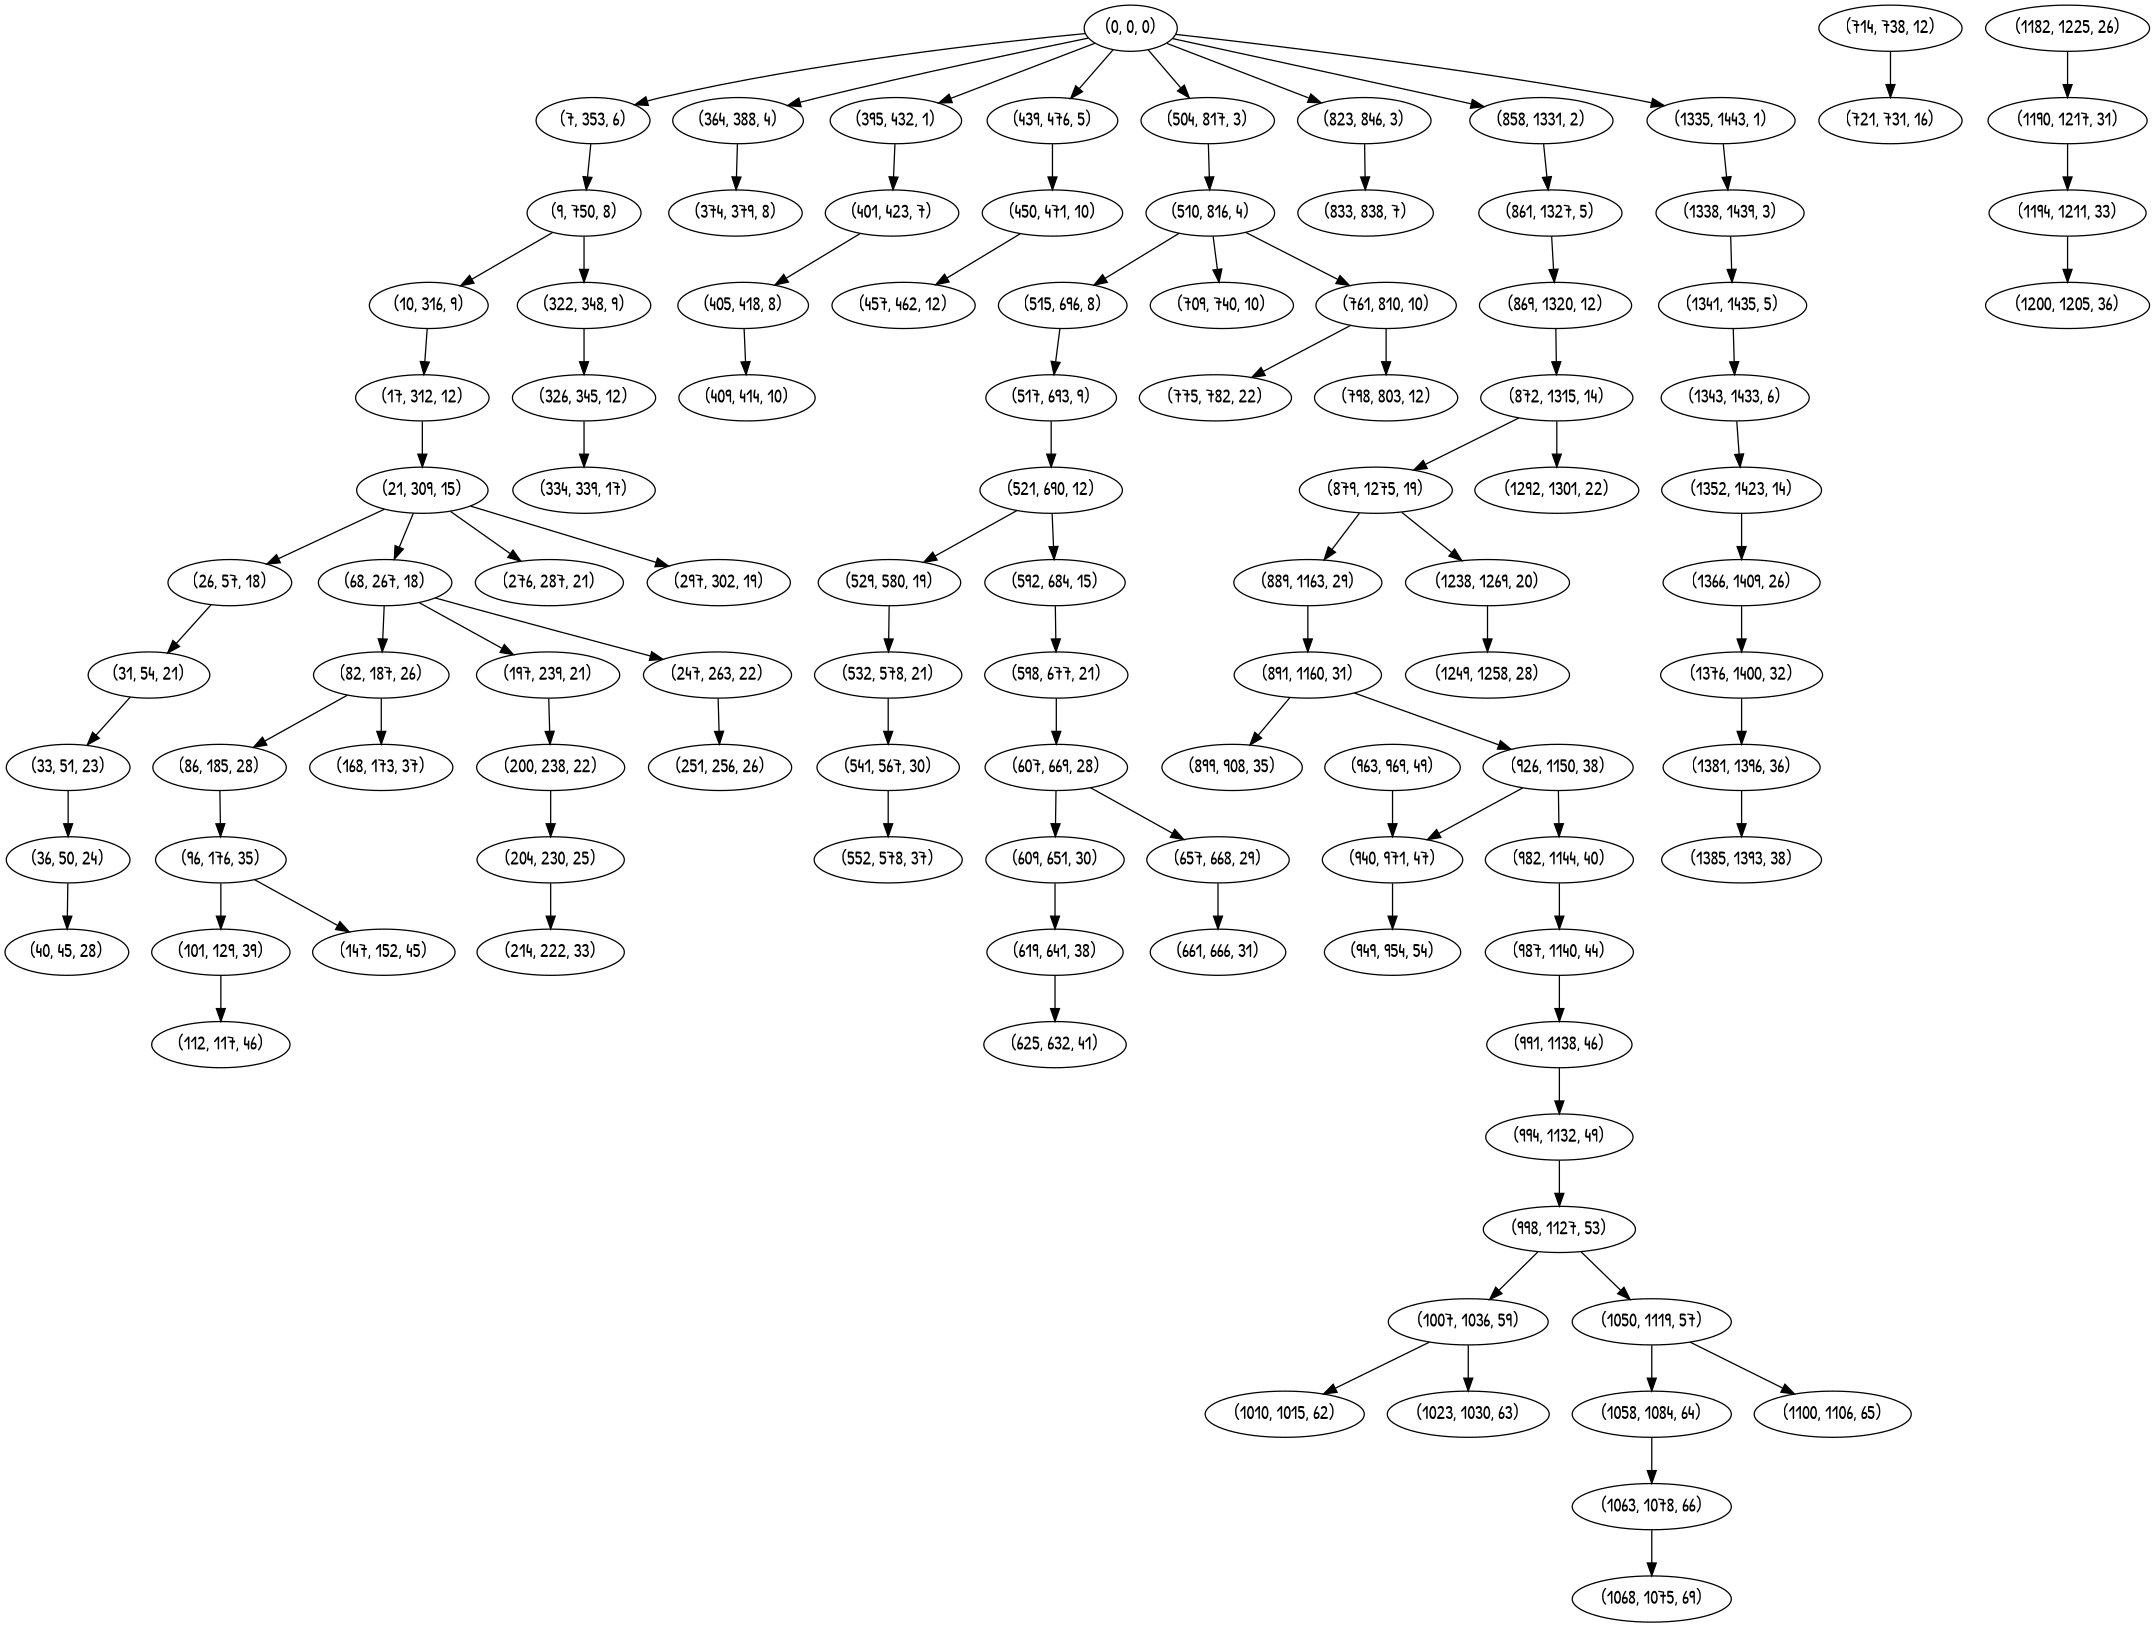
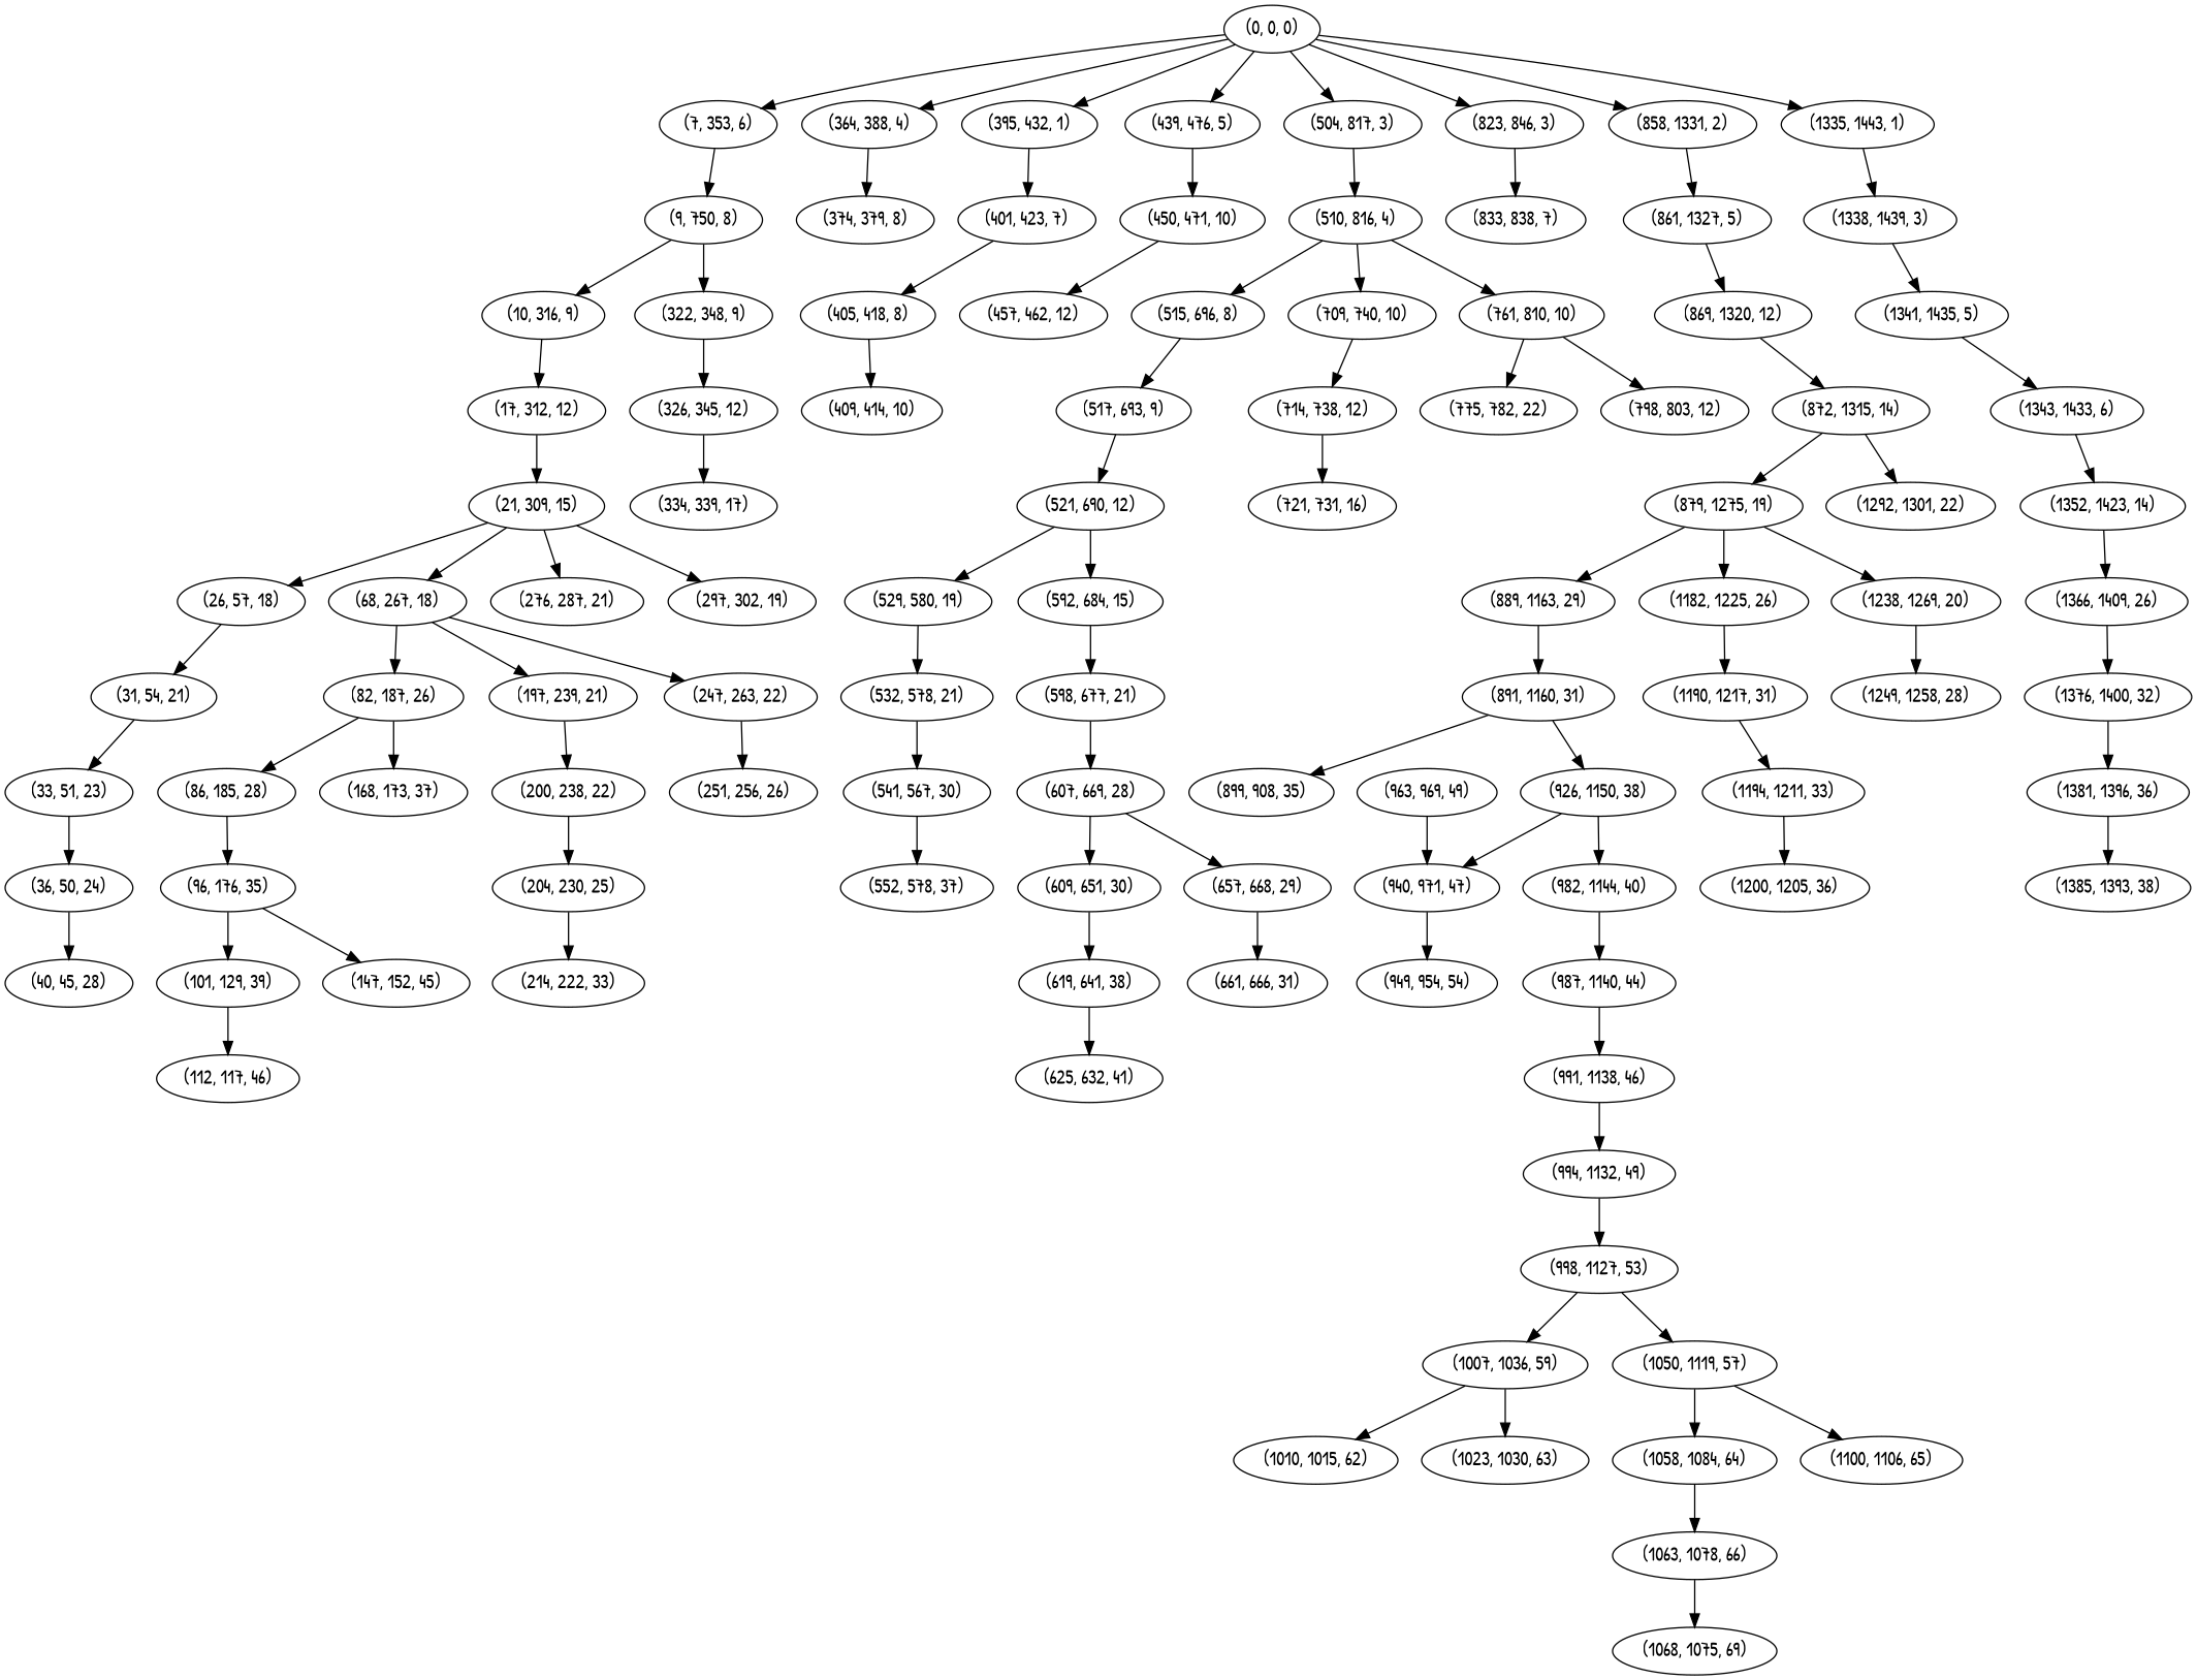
  digraph {
    fontname="Patrick Hand"
    node [fontname="Patrick Hand"]
    edge [fontname="Patrick Hand"]
    "(0, 0, 0)"
    "(7, 353, 6)"
    "(364, 388, 4)"
    "(395, 432, 1)"
    "(439, 476, 5)"
    "(504, 817, 3)"
    "(823, 846, 3)"
    "(858, 1331, 2)"
    "(1335, 1443, 1)"
    n10 [label="(9, 750, 8)"]
    "(374, 379, 8)"
    "(401, 423, 7)"
    "(450, 471, 10)"
    "(510, 816, 4)"
    "(833, 838, 7)"
    "(861, 1327, 5)"
    "(1338, 1439, 3)"
    "(10, 316, 9)"
    "(322, 348, 9)"
    "(17, 312, 12)"
    "(326, 345, 12)"
    "(21, 309, 15)"
    "(26, 57, 18)"
    "(68, 267, 18)"
    "(276, 287, 21)"
    "(297, 302, 19)"
    "(31, 54, 21)"
    "(82, 187, 26)"
    "(197, 239, 21)"
    "(247, 263, 22)"
    "(33, 51, 23)"
    "(36, 50, 24)"
    "(40, 45, 28)"
    "(86, 185, 28)"
    "(168, 173, 37)"
    "(200, 238, 22)"
    "(251, 256, 26)"
    "(96, 176, 35)"
    "(101, 129, 39)"
    "(147, 152, 45)"
    "(112, 117, 46)"
    "(204, 230, 25)"
    "(214, 222, 33)"
    "(334, 339, 17)"
    "(405, 418, 8)"
    "(409, 414, 10)"
    "(457, 462, 12)"
    "(515, 696, 8)"
    "(709, 740, 10)"
    "(761, 810, 10)"
    "(517, 693, 9)"
    "(714, 738, 12)"
    "(775, 782, 22)"
    "(798, 803, 12)"
    "(521, 690, 12)"
    "(529, 580, 19)"
    "(592, 684, 15)"
    "(532, 578, 21)"
    "(598, 677, 21)"
    "(541, 567, 30)"
    n61 [label="(552, 578, 37)"]
    "(607, 669, 28)"
    "(609, 651, 30)"
    "(657, 668, 29)"
    "(619, 641, 38)"
    "(661, 666, 31)"
    "(625, 632, 41)"
    "(721, 731, 16)"
    "(869, 1320, 12)"
    "(872, 1315, 14)"
    "(879, 1275, 19)"
    "(1292, 1301, 22)"
    "(889, 1163, 29)"
    "(1182, 1225, 26)"
    "(1238, 1269, 20)"
    "(891, 1160, 31)"
    "(1190, 1217, 31)"
    "(1249, 1258, 28)"
    "(899, 908, 35)"
    "(926, 1150, 38)"
    "(940, 971, 47)"
    "(982, 1144, 40)"
    "(949, 954, 54)"
    "(987, 1140, 44)"
    "(963, 969, 49)"
    "(991, 1138, 46)"
    "(994, 1132, 49)"
    "(998, 1127, 53)"
    "(1007, 1036, 59)"
    "(1050, 1119, 57)"
    "(1010, 1015, 62)"
    "(1023, 1030, 63)"
    "(1058, 1084, 64)"
    "(1100, 1106, 65)"
    "(1063, 1078, 66)"
    "(1068, 1075, 69)"
    "(1194, 1211, 33)"
    "(1200, 1205, 36)"
    "(1341, 1435, 5)"
    "(1343, 1433, 6)"
    "(1352, 1423, 14)"
    "(1366, 1409, 26)"
    "(1376, 1400, 32)"
    "(1381, 1396, 36)"
    "(1385, 1393, 38)"
    "(0, 0, 0)" -> "(7, 353, 6)"
    "(0, 0, 0)" -> "(364, 388, 4)"
    "(0, 0, 0)" -> "(395, 432, 1)"
    "(0, 0, 0)" -> "(439, 476, 5)"
    "(0, 0, 0)" -> "(504, 817, 3)"
    "(0, 0, 0)" -> "(823, 846, 3)"
    "(0, 0, 0)" -> "(858, 1331, 2)"
    "(0, 0, 0)" -> "(1335, 1443, 1)"
    "(7, 353, 6)" -> n10
    "(364, 388, 4)" -> "(374, 379, 8)"
    "(395, 432, 1)" -> "(401, 423, 7)"
    "(439, 476, 5)" -> "(450, 471, 10)"
    "(504, 817, 3)" -> "(510, 816, 4)"
    "(823, 846, 3)" -> "(833, 838, 7)"
    "(858, 1331, 2)" -> "(861, 1327, 5)"
    "(1335, 1443, 1)" -> "(1338, 1439, 3)"
    n10 -> "(10, 316, 9)"
    n10 -> "(322, 348, 9)"
    "(401, 423, 7)" -> "(405, 418, 8)"
    "(450, 471, 10)" -> "(457, 462, 12)"
    "(510, 816, 4)" -> "(515, 696, 8)"
    "(510, 816, 4)" -> "(709, 740, 10)"
    "(510, 816, 4)" -> "(761, 810, 10)"
    "(861, 1327, 5)" -> "(869, 1320, 12)"
    "(1338, 1439, 3)" -> "(1341, 1435, 5)"
    "(10, 316, 9)" -> "(17, 312, 12)"
    "(322, 348, 9)" -> "(326, 345, 12)"
    "(17, 312, 12)" -> "(21, 309, 15)"
    "(326, 345, 12)" -> "(334, 339, 17)"
    "(21, 309, 15)" -> "(26, 57, 18)"
    "(21, 309, 15)" -> "(68, 267, 18)"
    "(21, 309, 15)" -> "(276, 287, 21)"
    "(21, 309, 15)" -> "(297, 302, 19)"
    "(26, 57, 18)" -> "(31, 54, 21)"
    "(68, 267, 18)" -> "(82, 187, 26)"
    "(68, 267, 18)" -> "(197, 239, 21)"
    "(68, 267, 18)" -> "(247, 263, 22)"
    "(31, 54, 21)" -> "(33, 51, 23)"
    "(82, 187, 26)" -> "(86, 185, 28)"
    "(82, 187, 26)" -> "(168, 173, 37)"
    "(197, 239, 21)" -> "(200, 238, 22)"
    "(247, 263, 22)" -> "(251, 256, 26)"
    "(33, 51, 23)" -> "(36, 50, 24)"
    "(36, 50, 24)" -> "(40, 45, 28)"
    "(86, 185, 28)" -> "(96, 176, 35)"
    "(200, 238, 22)" -> "(204, 230, 25)"
    "(96, 176, 35)" -> "(101, 129, 39)"
    "(96, 176, 35)" -> "(147, 152, 45)"
    "(101, 129, 39)" -> "(112, 117, 46)"
    "(204, 230, 25)" -> "(214, 222, 33)"
    "(405, 418, 8)" -> "(409, 414, 10)"
    "(515, 696, 8)" -> "(517, 693, 9)"
+   "(709, 740, 10)" -> "(714, 738, 12)"
    "(761, 810, 10)" -> "(775, 782, 22)"
    "(761, 810, 10)" -> "(798, 803, 12)"
    "(517, 693, 9)" -> "(521, 690, 12)"
    "(714, 738, 12)" -> "(721, 731, 16)"
    "(521, 690, 12)" -> "(529, 580, 19)"
    "(521, 690, 12)" -> "(592, 684, 15)"
    "(529, 580, 19)" -> "(532, 578, 21)"
    "(592, 684, 15)" -> "(598, 677, 21)"
    "(532, 578, 21)" -> "(541, 567, 30)"
    "(598, 677, 21)" -> "(607, 669, 28)"
    "(541, 567, 30)" -> n61
    "(607, 669, 28)" -> "(609, 651, 30)"
    "(607, 669, 28)" -> "(657, 668, 29)"
    "(609, 651, 30)" -> "(619, 641, 38)"
    "(657, 668, 29)" -> "(661, 666, 31)"
    "(619, 641, 38)" -> "(625, 632, 41)"
    "(869, 1320, 12)" -> "(872, 1315, 14)"
    "(872, 1315, 14)" -> "(879, 1275, 19)"
    "(872, 1315, 14)" -> "(1292, 1301, 22)"
    "(879, 1275, 19)" -> "(889, 1163, 29)"
+   "(879, 1275, 19)" -> "(1182, 1225, 26)"
    "(879, 1275, 19)" -> "(1238, 1269, 20)"
    "(889, 1163, 29)" -> "(891, 1160, 31)"
    "(1182, 1225, 26)" -> "(1190, 1217, 31)"
    "(1238, 1269, 20)" -> "(1249, 1258, 28)"
    "(891, 1160, 31)" -> "(899, 908, 35)"
    "(891, 1160, 31)" -> "(926, 1150, 38)"
    "(1190, 1217, 31)" -> "(1194, 1211, 33)"
    "(926, 1150, 38)" -> "(940, 971, 47)"
    "(926, 1150, 38)" -> "(982, 1144, 40)"
    "(940, 971, 47)" -> "(949, 954, 54)"
    "(982, 1144, 40)" -> "(987, 1140, 44)"
    "(987, 1140, 44)" -> "(991, 1138, 46)"
    "(963, 969, 49)" -> "(940, 971, 47)"
    "(991, 1138, 46)" -> "(994, 1132, 49)"
    "(994, 1132, 49)" -> "(998, 1127, 53)"
    "(998, 1127, 53)" -> "(1007, 1036, 59)"
    "(998, 1127, 53)" -> "(1050, 1119, 57)"
    "(1007, 1036, 59)" -> "(1010, 1015, 62)"
    "(1007, 1036, 59)" -> "(1023, 1030, 63)"
    "(1050, 1119, 57)" -> "(1058, 1084, 64)"
    "(1050, 1119, 57)" -> "(1100, 1106, 65)"
    "(1058, 1084, 64)" -> "(1063, 1078, 66)"
    "(1063, 1078, 66)" -> "(1068, 1075, 69)"
    "(1194, 1211, 33)" -> "(1200, 1205, 36)"
    "(1341, 1435, 5)" -> "(1343, 1433, 6)"
    "(1343, 1433, 6)" -> "(1352, 1423, 14)"
    "(1352, 1423, 14)" -> "(1366, 1409, 26)"
    "(1366, 1409, 26)" -> "(1376, 1400, 32)"
    "(1376, 1400, 32)" -> "(1381, 1396, 36)"
    "(1381, 1396, 36)" -> "(1385, 1393, 38)"
  }
